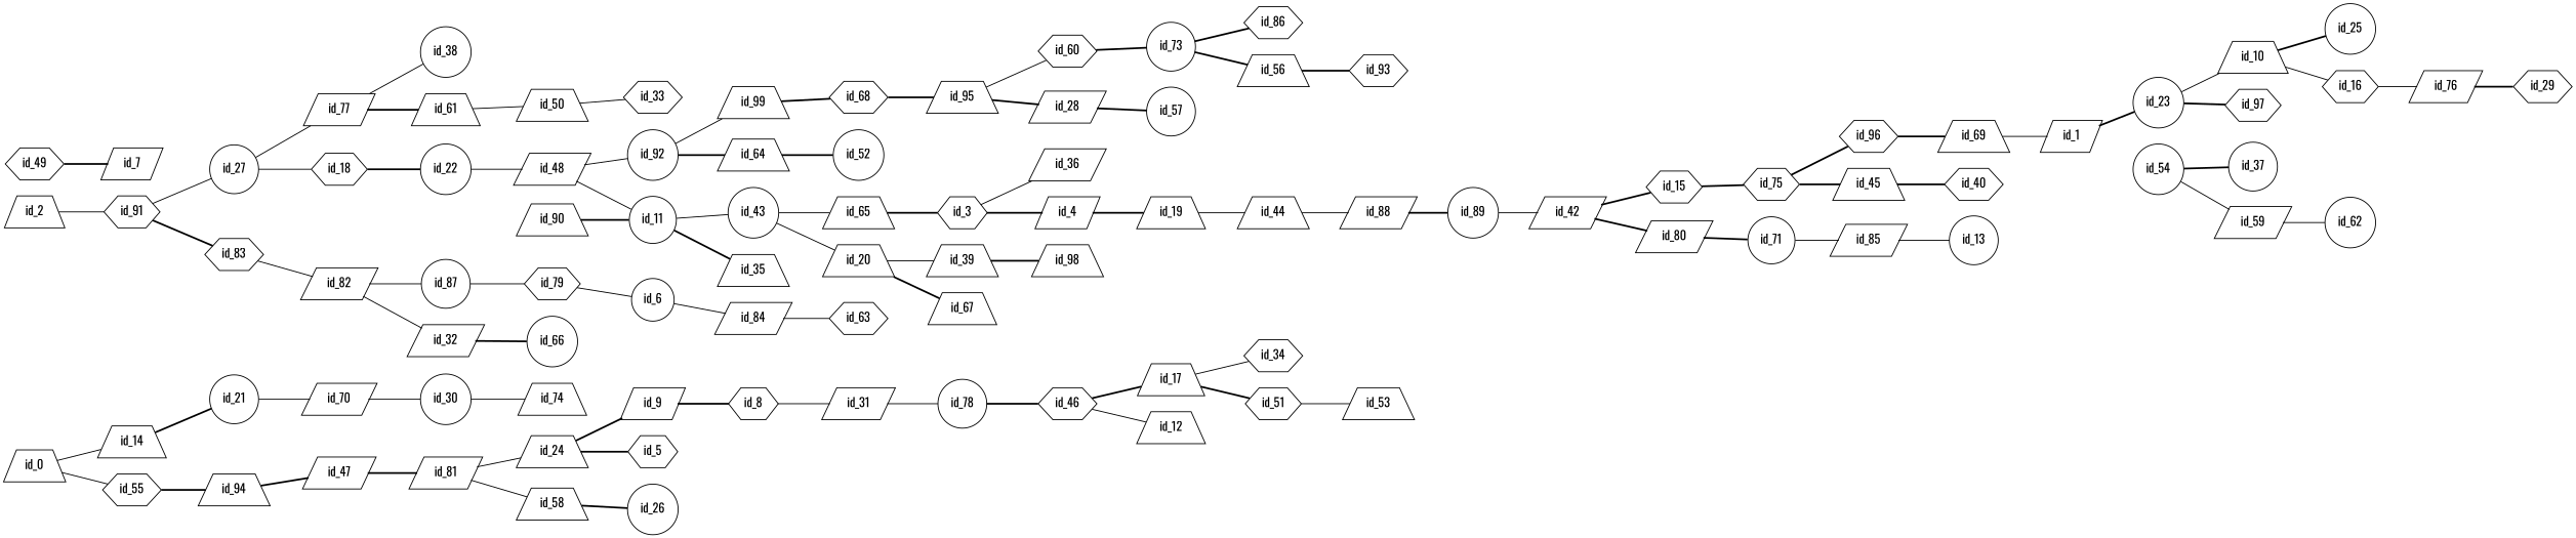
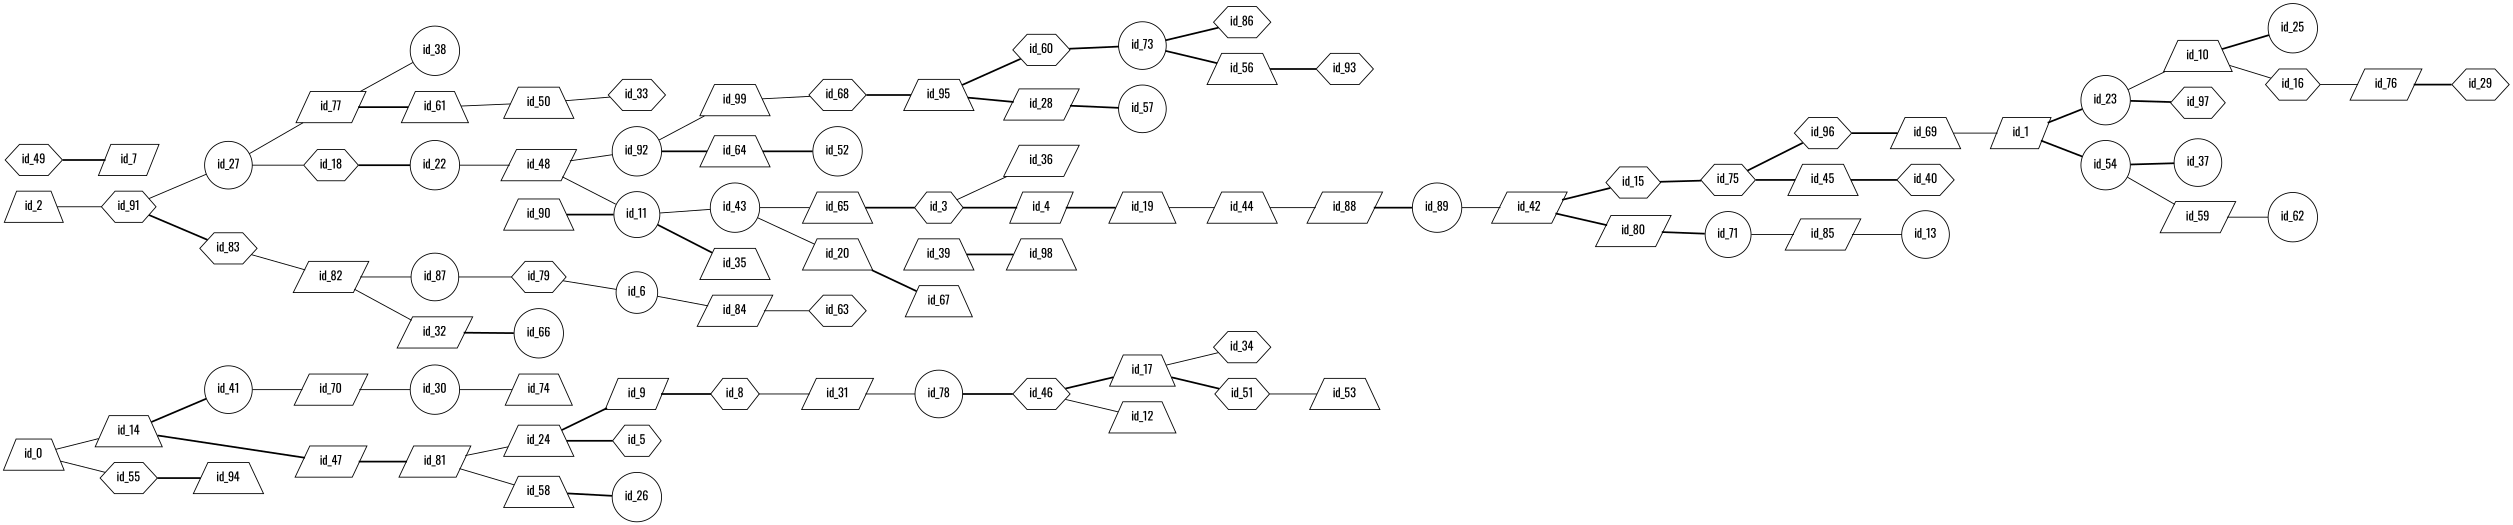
  graph {
    fontname=Oswald
    rankdir=LR
    node [fontname=Oswald shape=trapezium]
    edge [fontname=Oswald style=bold]
    id_0
    id_14
    id_55 [shape=hexagon]
-   id_41 [shape=circle label=id_21]
+   id_41 [shape=circle]
    id_47 [shape=parallelogram]
    id_94
    id_1 [shape=parallelogram]
    id_23 [shape=circle]
    id_54 [shape=circle]
    id_10
    id_97 [shape=hexagon]
    id_37 [shape=circle]
    id_59 [shape=parallelogram]
    id_91 [shape=hexagon]
    id_2
    id_27 [shape=circle]
    id_83 [shape=hexagon]
    id_3 [shape=hexagon]
    id_4 [shape=parallelogram]
    id_36 [shape=parallelogram]
    id_19
    id_44
    id_6 [shape=circle]
    id_84 [shape=parallelogram]
    id_63 [shape=hexagon]
    id_8 [shape=hexagon]
    id_31 [shape=parallelogram]
    id_78 [shape=circle]
    id_9 [shape=parallelogram]
    id_16 [shape=hexagon]
    id_25 [shape=circle]
    id_76 [shape=parallelogram]
    id_11 [shape=circle]
    id_35
    id_43 [shape=circle]
    id_20
    id_65
    id_70 [shape=parallelogram]
    id_81 [shape=parallelogram]
    id_15 [shape=hexagon]
    id_75 [shape=hexagon]
    id_45
    id_96 [shape=hexagon]
    id_29 [shape=hexagon]
    id_34 [shape=hexagon]
    id_17
    id_51 [shape=hexagon]
    id_53
    id_18 [shape=hexagon]
    id_22 [shape=circle]
    id_48 [shape=parallelogram]
    id_88 [shape=parallelogram]
    id_39
    id_67
    id_98
    id_92 [shape=circle]
    id_49 [shape=hexagon]
    id_7 [shape=parallelogram]
    id_24
    id_5 [shape=hexagon]
    id_77 [shape=parallelogram]
    id_61
    id_38 [shape=circle]
    id_28 [shape=parallelogram]
    id_57 [shape=circle]
    id_30 [shape=circle]
    id_74
    id_46 [shape=hexagon]
    id_32 [shape=parallelogram]
    id_66 [shape=circle]
    id_42 [shape=parallelogram]
    id_80 [shape=parallelogram]
    id_71 [shape=circle]
    id_89 [shape=circle]
    id_12
    id_58
    id_90
    id_64
    id_99
    id_33 [shape=hexagon]
    id_50
    id_52 [shape=circle]
    id_62 [shape=circle]
    id_93 [shape=hexagon]
    id_56
    id_26 [shape=circle]
    id_60 [shape=hexagon]
    id_73 [shape=circle]
    id_86 [shape=hexagon]
    id_68 [shape=hexagon]
    id_95
    id_69
    id_85 [shape=parallelogram]
    id_13 [shape=circle]
    id_40 [shape=hexagon]
    id_79 [shape=hexagon]
    id_82 [shape=parallelogram]
    id_87 [shape=circle]
    id_0 -- id_14 [style=solid]
    id_0 -- id_55 [style=solid]
    id_14 -- id_41
-   id_94 -- id_47
+   id_14 -- id_47
    id_55 -- id_94
    id_41 -- id_70 [style=solid]
    id_47 -- id_81
    id_1 -- id_23
+   id_1 -- id_54
    id_23 -- id_10 [style=solid]
    id_23 -- id_97
    id_54 -- id_37
    id_54 -- id_59 [style=solid]
    id_10 -- id_16 [style=solid]
    id_10 -- id_25
    id_59 -- id_62 [style=solid]
    id_91 -- id_27 [style=solid]
    id_91 -- id_83
    id_2 -- id_91 [style=solid]
    id_27 -- id_18 [style=solid]
    id_27 -- id_77 [style=solid]
    id_83 -- id_82 [style=solid]
    id_3 -- id_4
    id_3 -- id_36 [style=solid]
    id_4 -- id_19
    id_19 -- id_44 [style=solid]
    id_44 -- id_88 [style=solid]
    id_6 -- id_84 [style=solid]
    id_84 -- id_63 [style=solid]
    id_8 -- id_31 [style=solid]
    id_31 -- id_78 [style=solid]
    id_78 -- id_46
    id_9 -- id_8
    id_16 -- id_76 [style=solid]
    id_76 -- id_29
    id_11 -- id_35
    id_11 -- id_43 [style=solid]
    id_43 -- id_20 [style=solid]
    id_43 -- id_65 [style=solid]
-   id_20 -- id_39 [style=solid]
    id_20 -- id_67
    id_65 -- id_3
    id_70 -- id_30 [style=solid]
    id_81 -- id_24 [style=solid]
    id_81 -- id_58 [style=solid]
    id_15 -- id_75
    id_75 -- id_45
    id_75 -- id_96
    id_45 -- id_40
    id_96 -- id_69
    id_17 -- id_34 [style=solid]
    id_17 -- id_51
    id_51 -- id_53 [style=solid]
    id_18 -- id_22
    id_22 -- id_48 [style=solid]
    id_48 -- id_11 [style=solid]
    id_48 -- id_92 [style=solid]
    id_88 -- id_89
    id_39 -- id_98
    id_92 -- id_64
    id_92 -- id_99 [style=solid]
    id_49 -- id_7
    id_24 -- id_9
    id_24 -- id_5
    id_77 -- id_61
    id_77 -- id_38 [style=solid]
    id_61 -- id_50 [style=solid]
    id_28 -- id_57
    id_30 -- id_74 [style=solid]
    id_46 -- id_17
    id_46 -- id_12 [style=solid]
    id_32 -- id_66
    id_42 -- id_15
    id_42 -- id_80
    id_80 -- id_71
    id_71 -- id_85 [style=solid]
    id_89 -- id_42 [style=solid]
    id_58 -- id_26
    id_90 -- id_11
    id_64 -- id_52
-   id_99 -- id_68
+   id_99 -- id_68 [style=solid]
    id_50 -- id_33 [style=solid]
    id_56 -- id_93
    id_60 -- id_73
    id_73 -- id_56
    id_73 -- id_86
    id_68 -- id_95
    id_95 -- id_28
-   id_95 -- id_60 [style=solid]
+   id_95 -- id_60
    id_69 -- id_1 [style=solid]
    id_85 -- id_13 [style=solid]
    id_79 -- id_6 [style=solid]
    id_82 -- id_32 [style=solid]
    id_82 -- id_87 [style=solid]
    id_87 -- id_79 [style=solid]
  }
